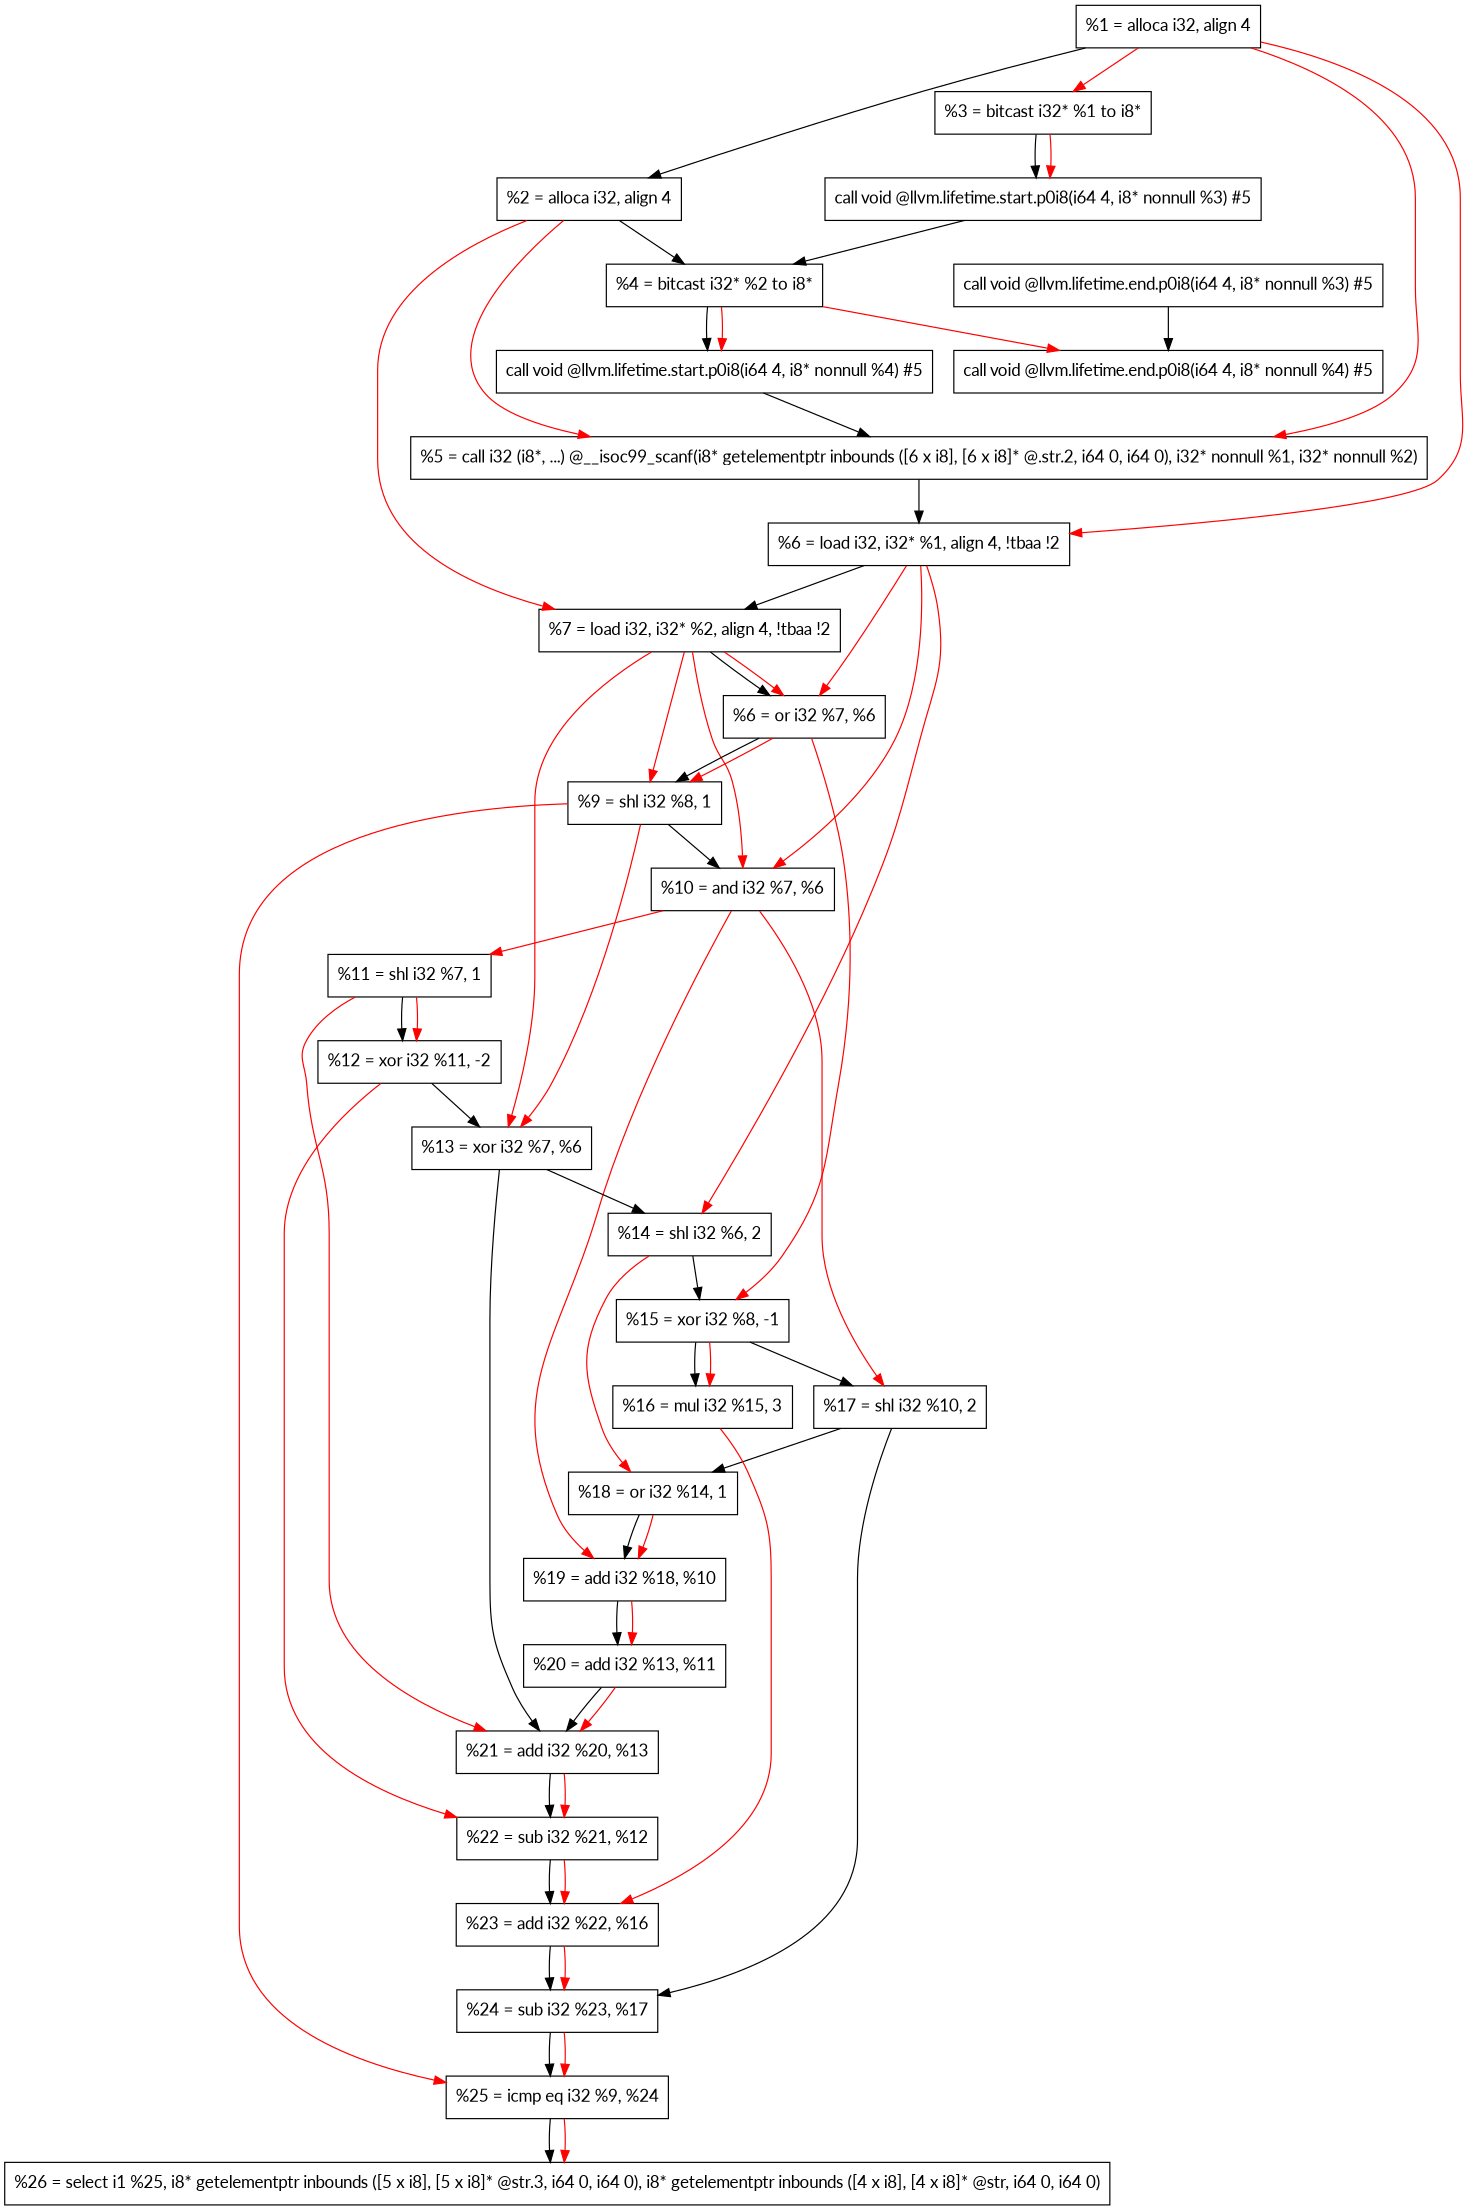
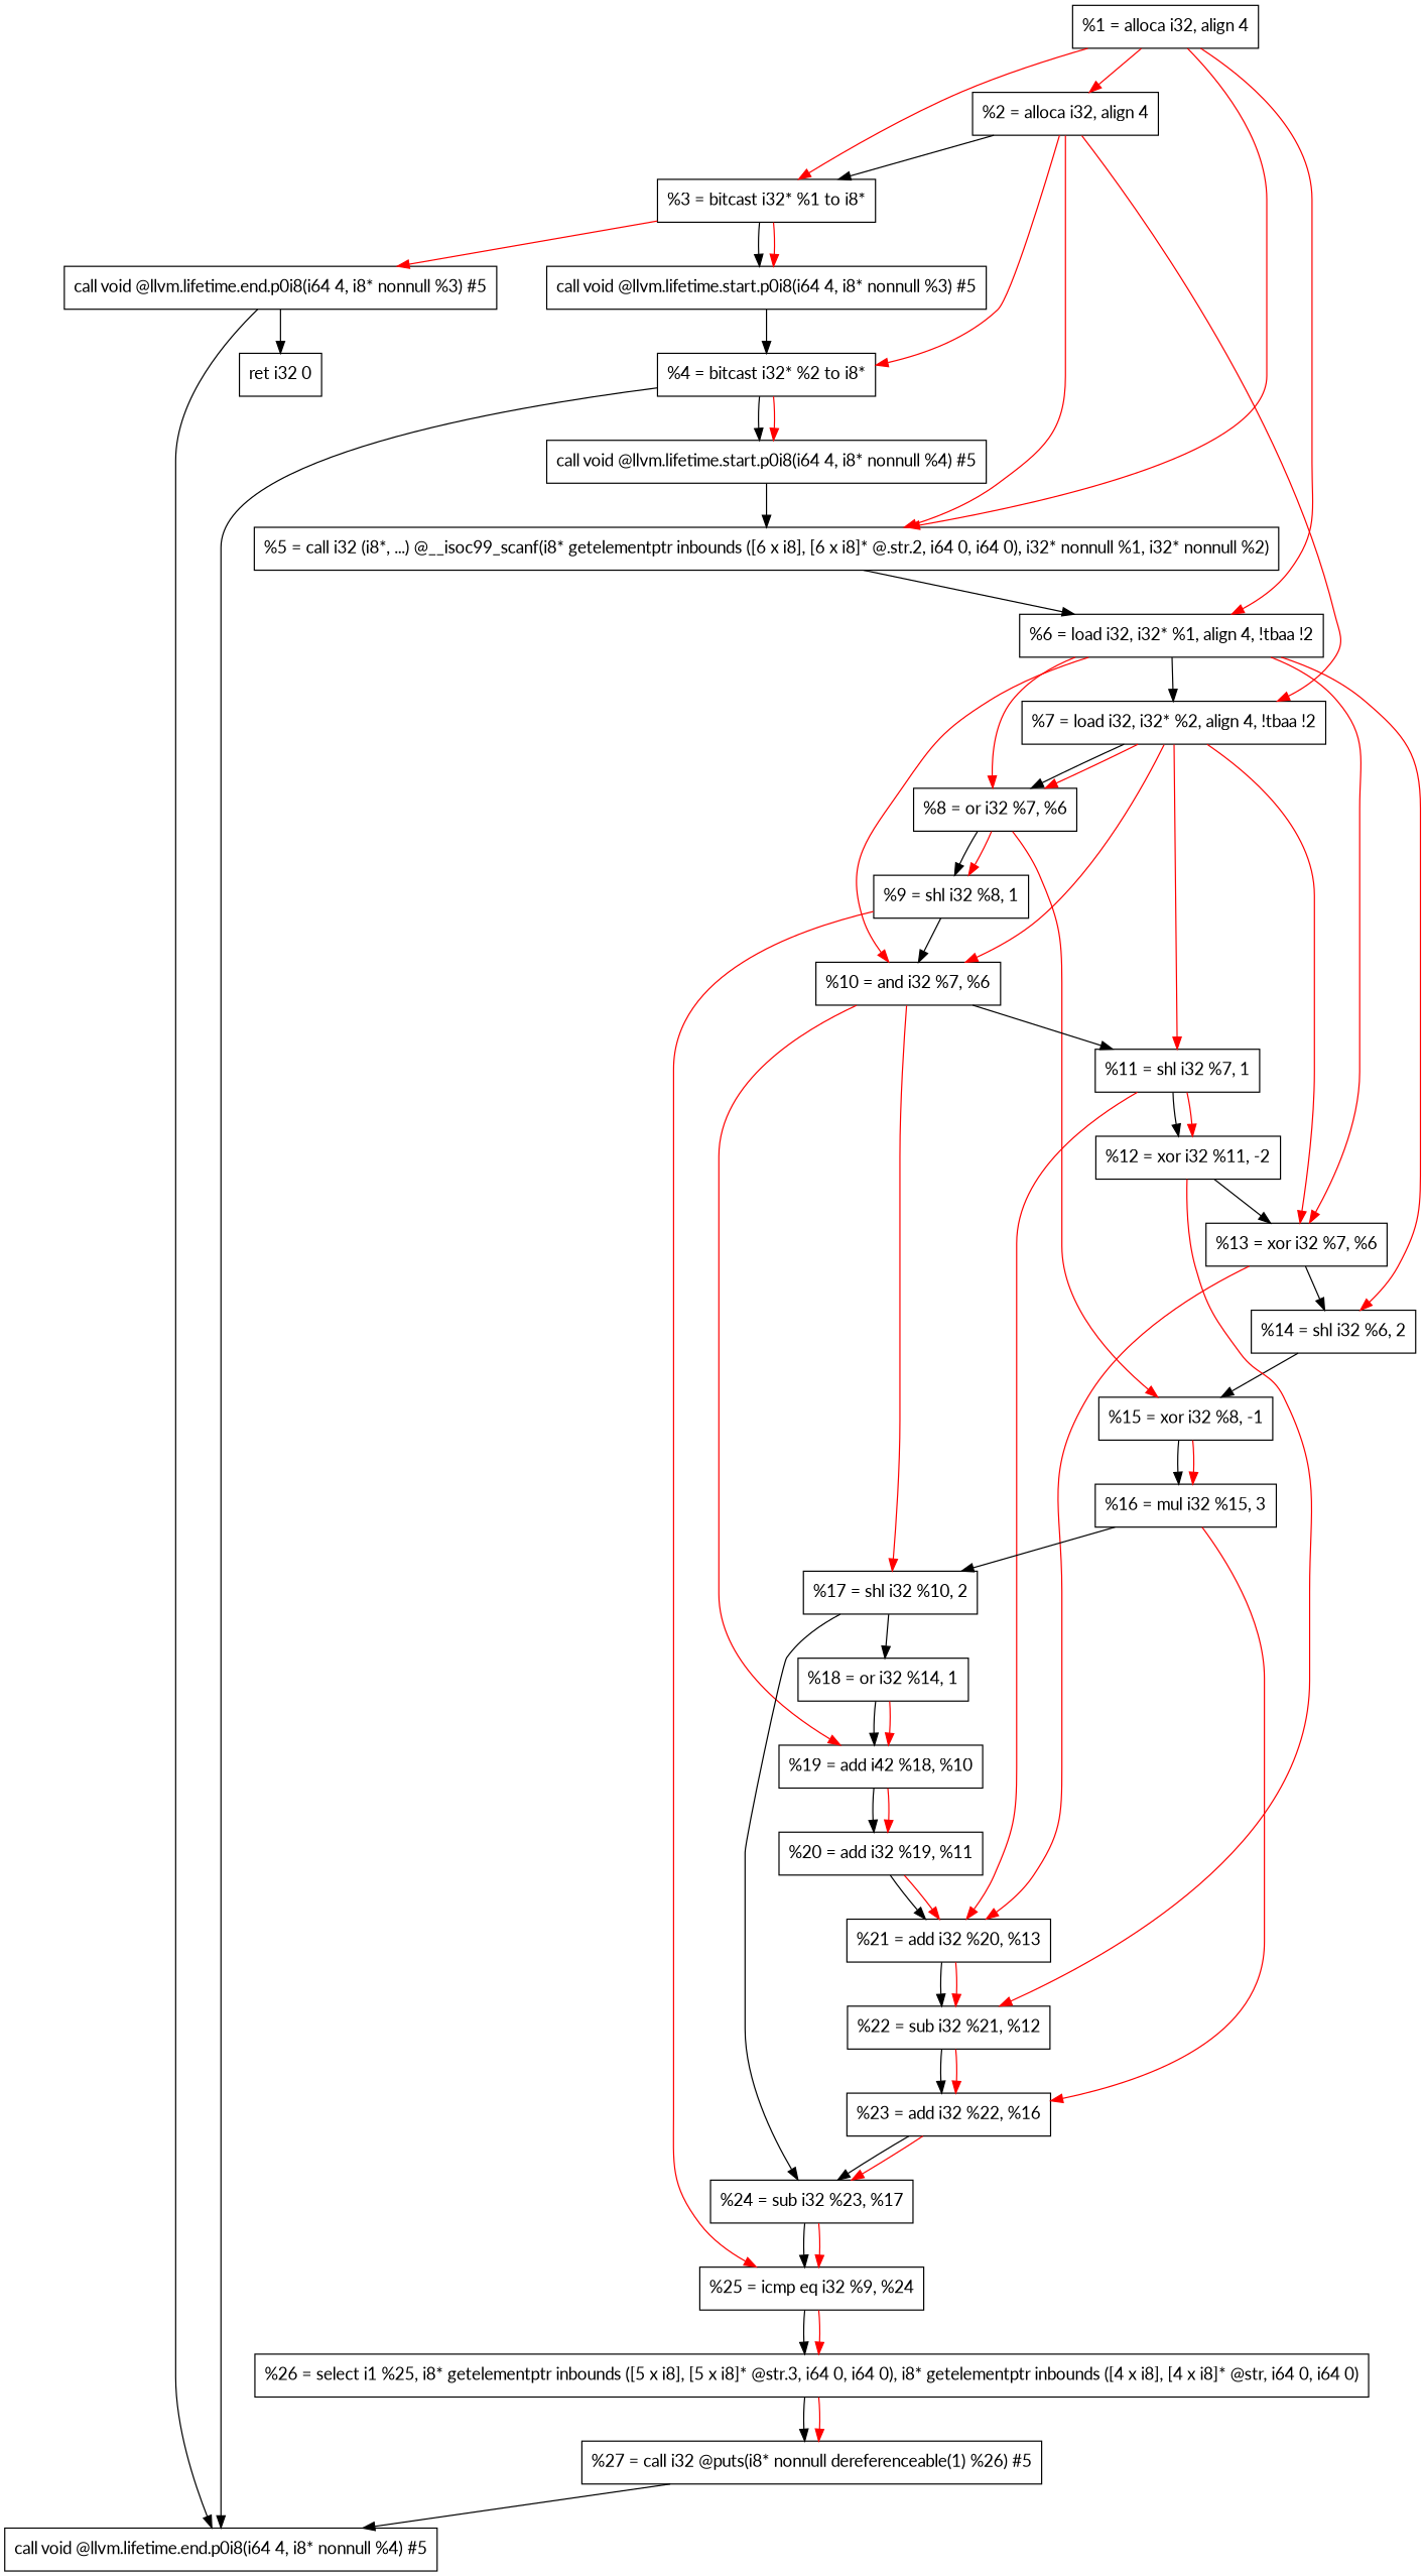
  digraph {
    fontname=Lato
    node [fontname=Lato shape=record]
    edge [fontname=Lato color=red]
    n1 [label="  %1 = alloca i32, align 4"]
    n2 [label="  %2 = alloca i32, align 4"]
    n3 [label="  %3 = bitcast i32* %1 to i8*"]
    n4 [label="  %5 = call i32 (i8*, ...) @__isoc99_scanf(i8* getelementptr inbounds ([6 x i8], [6 x i8]* @.str.2, i64 0, i64 0), i32* nonnull %1, i32* nonnull %2)"]
    n5 [label="  %6 = load i32, i32* %1, align 4, !tbaa !2"]
    n6 [label="  %4 = bitcast i32* %2 to i8*"]
    n7 [label="  %7 = load i32, i32* %2, align 4, !tbaa !2"]
    n8 [label="  call void @llvm.lifetime.start.p0i8(i64 4, i8* nonnull %3) #5"]
    n9 [label="  call void @llvm.lifetime.end.p0i8(i64 4, i8* nonnull %3) #5"]
-   n10 [label="%6 = or i32 %7, %6"]
+   n10 [label="  %8 = or i32 %7, %6"]
    n11 [label="  %10 = and i32 %7, %6"]
    n12 [label="  %13 = xor i32 %7, %6"]
    n13 [label="  %14 = shl i32 %6, 2"]
    n14 [label="  call void @llvm.lifetime.start.p0i8(i64 4, i8* nonnull %4) #5"]
    n15 [label="  call void @llvm.lifetime.end.p0i8(i64 4, i8* nonnull %4) #5"]
    n16 [label="  %11 = shl i32 %7, 1"]
+   n17 [label="  ret i32 0"]
    n18 [label="  %9 = shl i32 %8, 1"]
    n19 [label="  %15 = xor i32 %8, -1"]
    n20 [label="  %17 = shl i32 %10, 2"]
-   n21 [label="  %19 = add i32 %18, %10"]
+   n21 [label="%19 = add i42 %18, %10"]
    n22 [label="  %21 = add i32 %20, %13"]
    n23 [label="  %18 = or i32 %14, 1"]
    n24 [label="  %12 = xor i32 %11, -2"]
    n25 [label="  %25 = icmp eq i32 %9, %24"]
    n26 [label="  %16 = mul i32 %15, 3"]
    n27 [label="  %26 = select i1 %25, i8* getelementptr inbounds ([5 x i8], [5 x i8]* @str.3, i64 0, i64 0), i8* getelementptr inbounds ([4 x i8], [4 x i8]* @str, i64 0, i64 0)"]
    n28 [label="  %24 = sub i32 %23, %17"]
-   n29 [label="%20 = add i32 %13, %11"]
+   n29 [label="  %20 = add i32 %19, %11"]
    n30 [label="  %22 = sub i32 %21, %12"]
    n31 [label="  %23 = add i32 %22, %16"]
-   n1 -> n2 [color=""]
+   n32 [label="  %27 = call i32 @puts(i8* nonnull dereferenceable(1) %26) #5"]
+   n1 -> n2
    n1 -> n3
    n1 -> n4
    n1 -> n5
+   n2 -> n3 [color=""]
    n2 -> n4
-   n2 -> n6 [color=black]
+   n2 -> n6
    n2 -> n7
    n3 -> n8 [color=""]
    n3 -> n8
+   n3 -> n9
    n4 -> n5 [color=""]
    n5 -> n7 [color=""]
    n5 -> n10
    n5 -> n11
-   n18 -> n12
+   n5 -> n12
    n5 -> n13
    n6 -> n14 [color=""]
    n6 -> n14
-   n6 -> n15
+   n6 -> n15 [color=black]
    n7 -> n10 [color=""]
    n7 -> n10
    n7 -> n11
    n7 -> n12
-   n7 -> n18
+   n7 -> n16
    n8 -> n6 [color=""]
    n9 -> n15 [color=""]
+   n9 -> n17 [color=""]
    n10 -> n18 [color=""]
    n10 -> n18
    n10 -> n19
-   n11 -> n16
+   n11 -> n16 [color=""]
    n11 -> n20
    n11 -> n21
    n12 -> n13 [color=""]
-   n12 -> n22 [color=black]
+   n12 -> n22
    n13 -> n19 [color=""]
-   n13 -> n23
    n14 -> n4 [color=""]
    n16 -> n22
    n16 -> n24 [color=""]
    n16 -> n24
    n18 -> n11 [color=""]
    n18 -> n25
    n19 -> n26 [color=""]
    n19 -> n26
    n20 -> n23 [color=""]
    n20 -> n28 [color=black]
    n21 -> n29 [color=""]
    n21 -> n29
    n22 -> n30 [color=""]
    n22 -> n30
    n23 -> n21 [color=""]
    n23 -> n21
    n24 -> n12 [color=""]
    n24 -> n30
    n25 -> n27 [color=""]
    n25 -> n27
-   n19 -> n20 [color=""]
+   n26 -> n20 [color=""]
    n26 -> n31
+   n27 -> n32 [color=""]
+   n27 -> n32
    n28 -> n25 [color=""]
    n28 -> n25
    n29 -> n22 [color=""]
    n29 -> n22
    n30 -> n31 [color=""]
    n30 -> n31
    n31 -> n28 [color=""]
    n31 -> n28
+   n32 -> n15 [color=""]
  }
